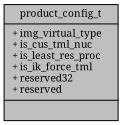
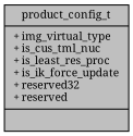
  digraph {
    fontname="Noto Serif"
-   n1 [color=black fillcolor=grey75 fontcolor=black fontname="Noto Serif" fontsize=10 height=0.2 label="{product_config_t\n|+ img_virtual_type\l+ is_cus_tml_nuc\l+ is_least_res_proc\l+ is_ik_force_tml\l+ reserved32\l+ reserved\l|}" shape=record style=filled width=0.4]
+   n1 [color=black fillcolor=grey75 fontcolor=black fontname="Noto Serif" fontsize=10 height=0.2 label="{product_config_t\n|+ img_virtual_type\l+ is_cus_tml_nuc\l+ is_least_res_proc\l+ is_ik_force_update\l+ reserved32\l+ reserved\l|}" shape=record style=filled width=0.4]
  }
